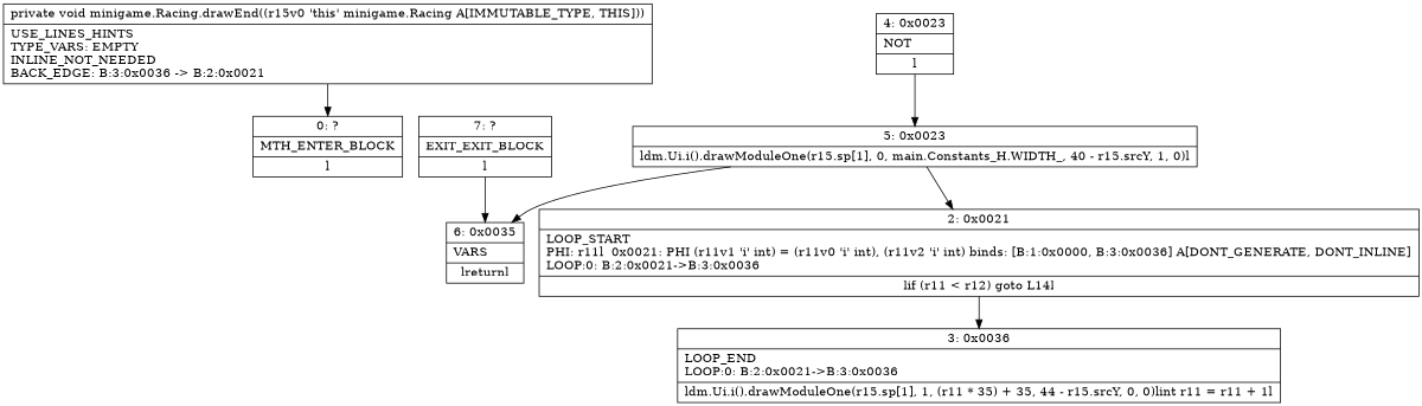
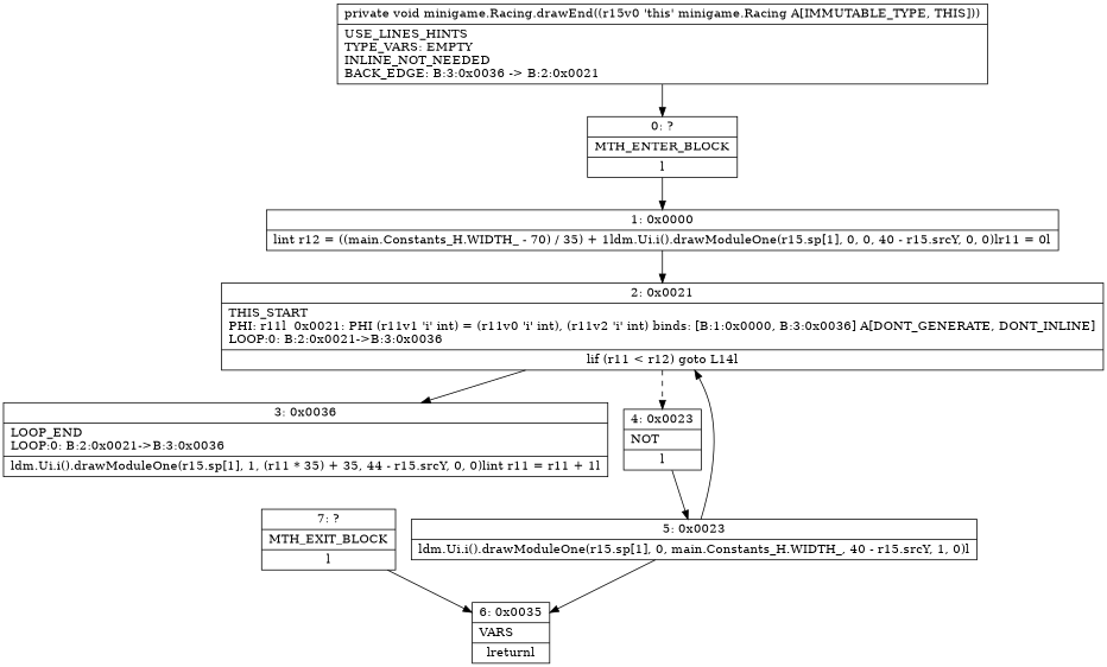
  digraph {
    node [shape=record]
    n1 [label="{0\:\ ?|MTH_ENTER_BLOCK\l|l}"]
-   n3 [label="{2\:\ 0x0021|LOOP_START\lPHI: r11l  0x0021: PHI (r11v1 'i' int) = (r11v0 'i' int), (r11v2 'i' int) binds: [B:1:0x0000, B:3:0x0036] A[DONT_GENERATE, DONT_INLINE]\lLOOP:0: B:2:0x0021\-\>B:3:0x0036\l|lif (r11 \< r12) goto L14l}"]
+   n2 [label="{1\:\ 0x0000|lint r12 = ((main.Constants_H.WIDTH_ \- 70) \/ 35) + 1ldm.Ui.i().drawModuleOne(r15.sp[1], 0, 0, 40 \- r15.srcY, 0, 0)lr11 = 0l}"]
+   n3 [label="{2\:\ 0x0021|THIS_START\lPHI: r11l  0x0021: PHI (r11v1 'i' int) = (r11v0 'i' int), (r11v2 'i' int) binds: [B:1:0x0000, B:3:0x0036] A[DONT_GENERATE, DONT_INLINE]\lLOOP:0: B:2:0x0021\-\>B:3:0x0036\l|lif (r11 \< r12) goto L14l}"]
    n4 [label="{3\:\ 0x0036|LOOP_END\lLOOP:0: B:2:0x0021\-\>B:3:0x0036\l|ldm.Ui.i().drawModuleOne(r15.sp[1], 1, (r11 * 35) + 35, 44 \- r15.srcY, 0, 0)lint r11 = r11 + 1l}"]
    n5 [label="{4\:\ 0x0023|NOT\l|l}"]
    n6 [label="{5\:\ 0x0023|ldm.Ui.i().drawModuleOne(r15.sp[1], 0, main.Constants_H.WIDTH_, 40 \- r15.srcY, 1, 0)l}"]
    n7 [label="{6\:\ 0x0035|VARS\l|lreturnl}"]
-   n8 [label="{7\:\ ?|EXIT_EXIT_BLOCK\l|l}"]
+   n8 [label="{7\:\ ?|MTH_EXIT_BLOCK\l|l}"]
    n9 [label="{private void minigame.Racing.drawEnd((r15v0 'this' minigame.Racing A[IMMUTABLE_TYPE, THIS]))  | USE_LINES_HINTS\lTYPE_VARS: EMPTY\lINLINE_NOT_NEEDED\lBACK_EDGE: B:3:0x0036 \-\> B:2:0x0021\l}"]
+   n1 -> n2
+   n2 -> n3
    n3 -> n4
+   n3 -> n5 [style=dashed]
    n5 -> n6
    n6 -> n3
    n6 -> n7
    n8 -> n7
    n9 -> n1
  }
